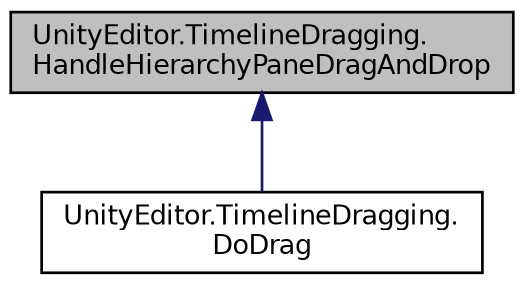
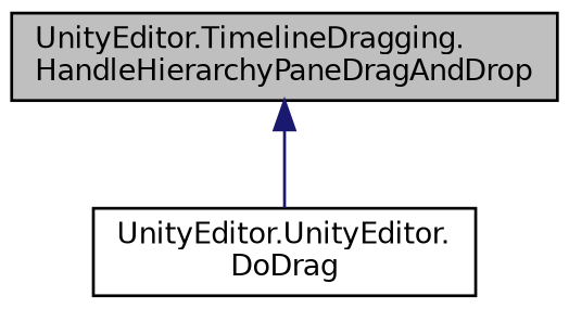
  digraph {
    rankdir=TB
    node [color=black fontname=Helvetica fontsize=10 shape=record style=filled]
    n1 [fillcolor=grey75 fontcolor=black height=0.2 label="UnityEditor.TimelineDragging.\lHandleHierarchyPaneDragAndDrop" width=0.4]
-   n2 [fillcolor=white height=0.2 label="UnityEditor.TimelineDragging.\lDoDrag" width=0.4]
+   n2 [fillcolor=white height=0.2 label="UnityEditor.UnityEditor.\lDoDrag" width=0.4]
    n1 -> n2 [color=midnightblue dir=back fontname=Helvetica fontsize=10 labelfontname=Helvetica labelfontsize=10 style=solid]
  }
